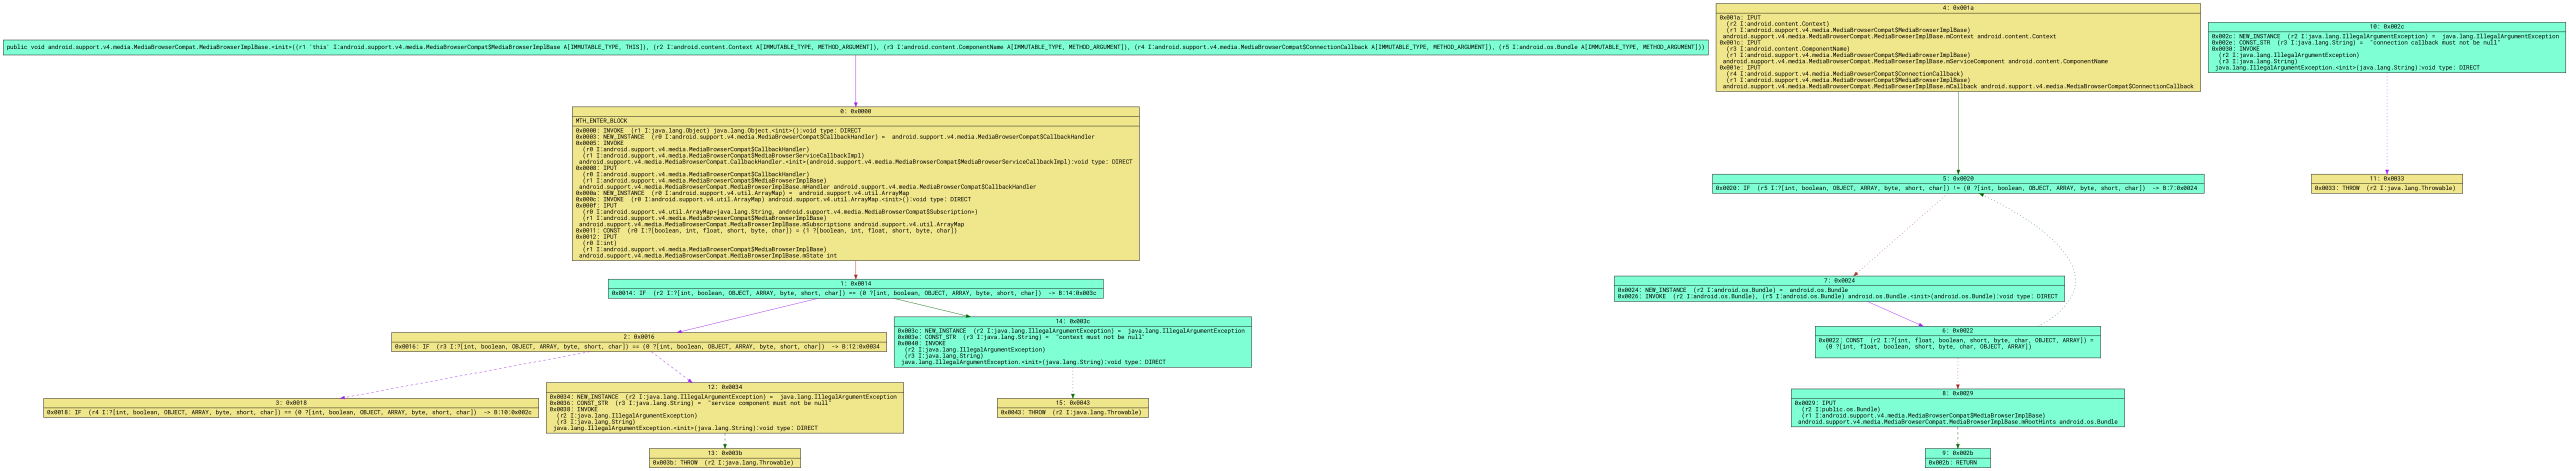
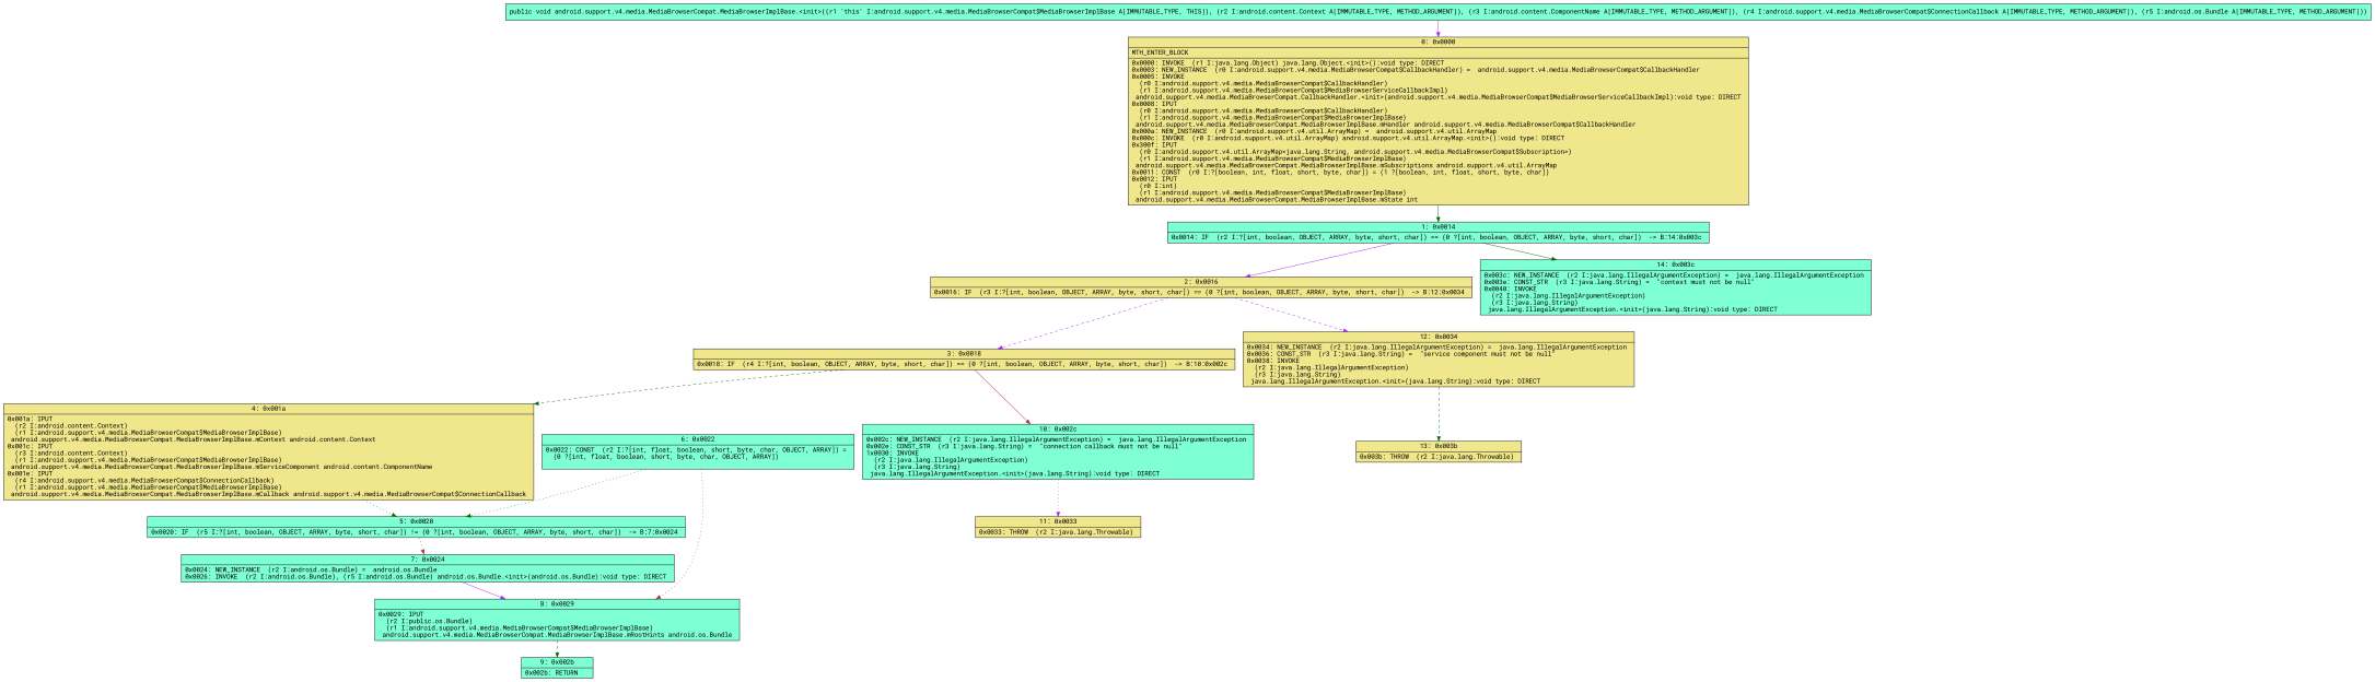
  digraph {
    fontname="Roboto Mono"
    node [fillcolor=aquamarine fontname="Roboto Mono" shape=record style=filled]
    edge [color=darkgreen fontname="Roboto Mono" style=solid]
-   n1 [fillcolor=khaki label="{0\:\ 0x0000|MTH_ENTER_BLOCK\l|0x0000: INVOKE  (r1 I:java.lang.Object) java.lang.Object.\<init\>():void type: DIRECT \l0x0003: NEW_INSTANCE  (r0 I:android.support.v4.media.MediaBrowserCompat$CallbackHandler) =  android.support.v4.media.MediaBrowserCompat$CallbackHandler \l0x0005: INVOKE  \l  (r0 I:android.support.v4.media.MediaBrowserCompat$CallbackHandler)\l  (r1 I:android.support.v4.media.MediaBrowserCompat$MediaBrowserServiceCallbackImpl)\l android.support.v4.media.MediaBrowserCompat.CallbackHandler.\<init\>(android.support.v4.media.MediaBrowserCompat$MediaBrowserServiceCallbackImpl):void type: DIRECT \l0x0008: IPUT  \l  (r0 I:android.support.v4.media.MediaBrowserCompat$CallbackHandler)\l  (r1 I:android.support.v4.media.MediaBrowserCompat$MediaBrowserImplBase)\l android.support.v4.media.MediaBrowserCompat.MediaBrowserImplBase.mHandler android.support.v4.media.MediaBrowserCompat$CallbackHandler \l0x000a: NEW_INSTANCE  (r0 I:android.support.v4.util.ArrayMap) =  android.support.v4.util.ArrayMap \l0x000c: INVOKE  (r0 I:android.support.v4.util.ArrayMap) android.support.v4.util.ArrayMap.\<init\>():void type: DIRECT \l0x000f: IPUT  \l  (r0 I:android.support.v4.util.ArrayMap\<java.lang.String, android.support.v4.media.MediaBrowserCompat$Subscription\>)\l  (r1 I:android.support.v4.media.MediaBrowserCompat$MediaBrowserImplBase)\l android.support.v4.media.MediaBrowserCompat.MediaBrowserImplBase.mSubscriptions android.support.v4.util.ArrayMap \l0x0011: CONST  (r0 I:?[boolean, int, float, short, byte, char]) = (1 ?[boolean, int, float, short, byte, char]) \l0x0012: IPUT  \l  (r0 I:int)\l  (r1 I:android.support.v4.media.MediaBrowserCompat$MediaBrowserImplBase)\l android.support.v4.media.MediaBrowserCompat.MediaBrowserImplBase.mState int \l}"]
+   n1 [fillcolor=khaki label="{0\:\ 0x0000|MTH_ENTER_BLOCK\l|0x0000: INVOKE  (r1 I:java.lang.Object) java.lang.Object.\<init\>():void type: DIRECT \l0x0003: NEW_INSTANCE  (r0 I:android.support.v4.media.MediaBrowserCompat$CallbackHandler) =  android.support.v4.media.MediaBrowserCompat$CallbackHandler \l0x0005: INVOKE  \l  (r0 I:android.support.v4.media.MediaBrowserCompat$CallbackHandler)\l  (r1 I:android.support.v4.media.MediaBrowserCompat$MediaBrowserServiceCallbackImpl)\l android.support.v4.media.MediaBrowserCompat.CallbackHandler.\<init\>(android.support.v4.media.MediaBrowserCompat$MediaBrowserServiceCallbackImpl):void type: DIRECT \l0x0008: IPUT  \l  (r0 I:android.support.v4.media.MediaBrowserCompat$CallbackHandler)\l  (r1 I:android.support.v4.media.MediaBrowserCompat$MediaBrowserImplBase)\l android.support.v4.media.MediaBrowserCompat.MediaBrowserImplBase.mHandler android.support.v4.media.MediaBrowserCompat$CallbackHandler \l0x000a: NEW_INSTANCE  (r0 I:android.support.v4.util.ArrayMap) =  android.support.v4.util.ArrayMap \l0x000c: INVOKE  (r0 I:android.support.v4.util.ArrayMap) android.support.v4.util.ArrayMap.\<init\>():void type: DIRECT \l0x300f: IPUT  \l  (r0 I:android.support.v4.util.ArrayMap\<java.lang.String, android.support.v4.media.MediaBrowserCompat$Subscription\>)\l  (r1 I:android.support.v4.media.MediaBrowserCompat$MediaBrowserImplBase)\l android.support.v4.media.MediaBrowserCompat.MediaBrowserImplBase.mSubscriptions android.support.v4.util.ArrayMap \l0x0011: CONST  (r0 I:?[boolean, int, float, short, byte, char]) = (1 ?[boolean, int, float, short, byte, char]) \l0x0012: IPUT  \l  (r0 I:int)\l  (r1 I:android.support.v4.media.MediaBrowserCompat$MediaBrowserImplBase)\l android.support.v4.media.MediaBrowserCompat.MediaBrowserImplBase.mState int \l}"]
    n2 [label="{1\:\ 0x0014|0x0014: IF  (r2 I:?[int, boolean, OBJECT, ARRAY, byte, short, char]) == (0 ?[int, boolean, OBJECT, ARRAY, byte, short, char])  \-\> B:14:0x003c \l}"]
    n3 [fillcolor=khaki label="{2\:\ 0x0016|0x0016: IF  (r3 I:?[int, boolean, OBJECT, ARRAY, byte, short, char]) == (0 ?[int, boolean, OBJECT, ARRAY, byte, short, char])  \-\> B:12:0x0034 \l}"]
    n4 [label="{14\:\ 0x003c|0x003c: NEW_INSTANCE  (r2 I:java.lang.IllegalArgumentException) =  java.lang.IllegalArgumentException \l0x003e: CONST_STR  (r3 I:java.lang.String) =  \"context must not be null\" \l0x0040: INVOKE  \l  (r2 I:java.lang.IllegalArgumentException)\l  (r3 I:java.lang.String)\l java.lang.IllegalArgumentException.\<init\>(java.lang.String):void type: DIRECT \l}"]
    n5 [fillcolor=khaki label="{3\:\ 0x0018|0x0018: IF  (r4 I:?[int, boolean, OBJECT, ARRAY, byte, short, char]) == (0 ?[int, boolean, OBJECT, ARRAY, byte, short, char])  \-\> B:10:0x002c \l}"]
    n6 [fillcolor=khaki label="{12\:\ 0x0034|0x0034: NEW_INSTANCE  (r2 I:java.lang.IllegalArgumentException) =  java.lang.IllegalArgumentException \l0x0036: CONST_STR  (r3 I:java.lang.String) =  \"service component must not be null\" \l0x0038: INVOKE  \l  (r2 I:java.lang.IllegalArgumentException)\l  (r3 I:java.lang.String)\l java.lang.IllegalArgumentException.\<init\>(java.lang.String):void type: DIRECT \l}"]
-   n7 [fillcolor=khaki label="{15\:\ 0x0043|0x0043: THROW  (r2 I:java.lang.Throwable) \l}"]
-   n8 [fillcolor=khaki label="{4\:\ 0x001a|0x001a: IPUT  \l  (r2 I:android.content.Context)\l  (r1 I:android.support.v4.media.MediaBrowserCompat$MediaBrowserImplBase)\l android.support.v4.media.MediaBrowserCompat.MediaBrowserImplBase.mContext android.content.Context \l0x001c: IPUT  \l  (r3 I:android.content.ComponentName)\l  (r1 I:android.support.v4.media.MediaBrowserCompat$MediaBrowserImplBase)\l android.support.v4.media.MediaBrowserCompat.MediaBrowserImplBase.mServiceComponent android.content.ComponentName \l0x001e: IPUT  \l  (r4 I:android.support.v4.media.MediaBrowserCompat$ConnectionCallback)\l  (r1 I:android.support.v4.media.MediaBrowserCompat$MediaBrowserImplBase)\l android.support.v4.media.MediaBrowserCompat.MediaBrowserImplBase.mCallback android.support.v4.media.MediaBrowserCompat$ConnectionCallback \l}"]
-   n9 [label="{10\:\ 0x002c|0x002c: NEW_INSTANCE  (r2 I:java.lang.IllegalArgumentException) =  java.lang.IllegalArgumentException \l0x002e: CONST_STR  (r3 I:java.lang.String) =  \"connection callback must not be null\" \l0x0030: INVOKE  \l  (r2 I:java.lang.IllegalArgumentException)\l  (r3 I:java.lang.String)\l java.lang.IllegalArgumentException.\<init\>(java.lang.String):void type: DIRECT \l}"]
+   n8 [fillcolor=khaki label="{4\:\ 0x001a|0x001a: IPUT  \l  (r2 I:android.content.Context)\l  (r1 I:android.support.v4.media.MediaBrowserCompat$MediaBrowserImplBase)\l android.support.v4.media.MediaBrowserCompat.MediaBrowserImplBase.mContext android.content.Context \l0x001c: IPUT  \l  (r3 I:android.content.Context)\l  (r1 I:android.support.v4.media.MediaBrowserCompat$MediaBrowserImplBase)\l android.support.v4.media.MediaBrowserCompat.MediaBrowserImplBase.mServiceComponent android.content.ComponentName \l0x001e: IPUT  \l  (r4 I:android.support.v4.media.MediaBrowserCompat$ConnectionCallback)\l  (r1 I:android.support.v4.media.MediaBrowserCompat$MediaBrowserImplBase)\l android.support.v4.media.MediaBrowserCompat.MediaBrowserImplBase.mCallback android.support.v4.media.MediaBrowserCompat$ConnectionCallback \l}"]
+   n9 [label="{10\:\ 0x002c|0x002c: NEW_INSTANCE  (r2 I:java.lang.IllegalArgumentException) =  java.lang.IllegalArgumentException \l0x002e: CONST_STR  (r3 I:java.lang.String) =  \"connection callback must not be null\" \l1x0030: INVOKE  \l  (r2 I:java.lang.IllegalArgumentException)\l  (r3 I:java.lang.String)\l java.lang.IllegalArgumentException.\<init\>(java.lang.String):void type: DIRECT \l}"]
    n10 [fillcolor=khaki label="{13\:\ 0x003b|0x003b: THROW  (r2 I:java.lang.Throwable) \l}"]
    n11 [label="{5\:\ 0x0020|0x0020: IF  (r5 I:?[int, boolean, OBJECT, ARRAY, byte, short, char]) != (0 ?[int, boolean, OBJECT, ARRAY, byte, short, char])  \-\> B:7:0x0024 \l}"]
    n12 [fillcolor=khaki label="{11\:\ 0x0033|0x0033: THROW  (r2 I:java.lang.Throwable) \l}"]
    n13 [label="{7\:\ 0x0024|0x0024: NEW_INSTANCE  (r2 I:android.os.Bundle) =  android.os.Bundle \l0x0026: INVOKE  (r2 I:android.os.Bundle), (r5 I:android.os.Bundle) android.os.Bundle.\<init\>(android.os.Bundle):void type: DIRECT \l}"]
    n14 [label="{6\:\ 0x0022|0x0022: CONST  (r2 I:?[int, float, boolean, short, byte, char, OBJECT, ARRAY]) = \l  (0 ?[int, float, boolean, short, byte, char, OBJECT, ARRAY])\l \l}"]
    n15 [label="{8\:\ 0x0029|0x0029: IPUT  \l  (r2 I:public.os.Bundle)\l  (r1 I:android.support.v4.media.MediaBrowserCompat$MediaBrowserImplBase)\l android.support.v4.media.MediaBrowserCompat.MediaBrowserImplBase.mRootHints android.os.Bundle \l}"]
    n16 [label="{9\:\ 0x002b|0x002b: RETURN   \l}"]
    n17 [label="{public void android.support.v4.media.MediaBrowserCompat.MediaBrowserImplBase.\<init\>((r1 'this' I:android.support.v4.media.MediaBrowserCompat$MediaBrowserImplBase A[IMMUTABLE_TYPE, THIS]), (r2 I:android.content.Context A[IMMUTABLE_TYPE, METHOD_ARGUMENT]), (r3 I:android.content.ComponentName A[IMMUTABLE_TYPE, METHOD_ARGUMENT]), (r4 I:android.support.v4.media.MediaBrowserCompat$ConnectionCallback A[IMMUTABLE_TYPE, METHOD_ARGUMENT]), (r5 I:android.os.Bundle A[IMMUTABLE_TYPE, METHOD_ARGUMENT])) }"]
-   n1 -> n2 [color=brown]
+   n1 -> n2
    n2 -> n3 [color=purple]
    n2 -> n4
    n3 -> n5 [color=purple style=dashed]
    n3 -> n6 [color=purple style=dashed]
-   n4 -> n7 [style=dotted]
+   n5 -> n8 [style=dashed]
+   n5 -> n9 [color=brown]
    n6 -> n10 [style=dashed]
-   n8 -> n11
+   n8 -> n11 [style=dotted]
    n9 -> n12 [color=purple style=dotted]
    n11 -> n13 [color=brown style=dotted]
-   n13 -> n14 [color=purple]
+   n13 -> n15 [color=purple]
    n14 -> n11 [style=dotted]
    n14 -> n15 [color=brown style=dotted]
    n15 -> n16 [style=dashed]
    n17 -> n1 [color=purple]
  }
